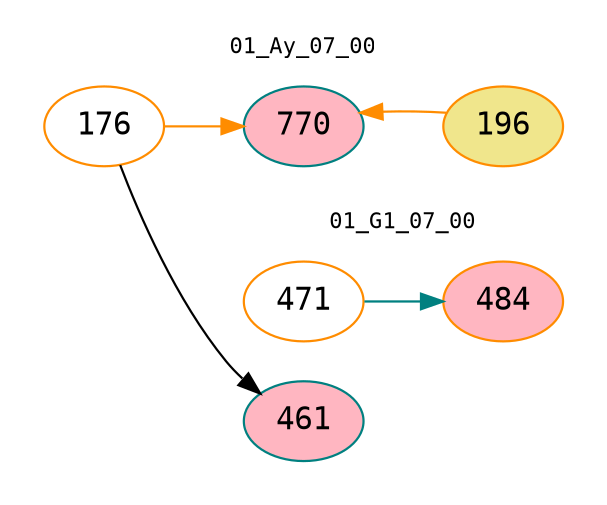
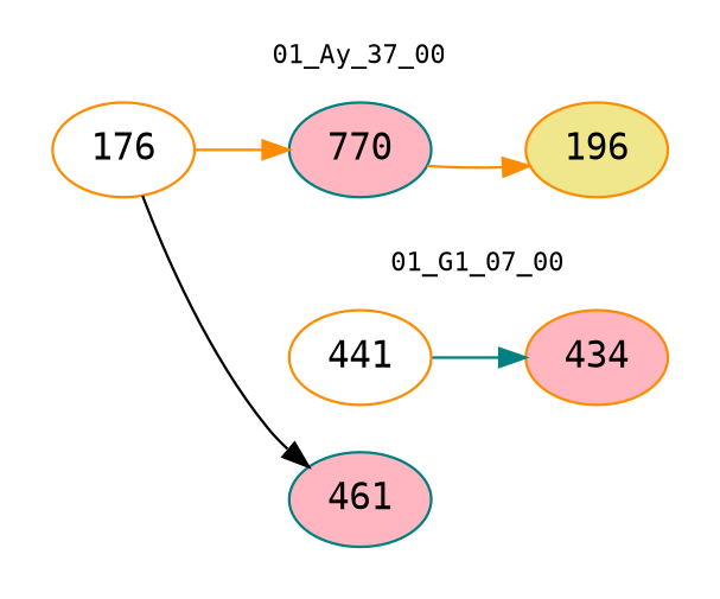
  digraph {
    fontname="DejaVu Sans Mono"
    rankdir=LR
    node [color=darkorange fillcolor=lightpink fontname="DejaVu Sans Mono" style=filled]
    edge [color=darkorange fontname="DejaVu Sans Mono"]
    n1 [fillcolor=white label=176]
    n2 [color=teal label=770]
    n3 [fillcolor=khaki label=196]
-   n4 [fillcolor=white label=471]
-   n5 [label=484]
+   n4 [fillcolor=white label=441]
+   n5 [label=434]
    n6 [color=teal label=461]
    subgraph cluster_1 {
      color=white
      fontsize=10
-     label="01_Ay_07_00"
+     label="01_Ay_37_00"
      n1
      n2
      n3
    }
    subgraph cluster_2 {
      color=white
      fontsize=10
      label="01_G1_07_00"
      n4
      n5
      n6
    }
    n1 -> n2
    n1 -> n6 [color=black]
-   n3 -> n2
+   n2 -> n3
    n4 -> n5 [color=teal]
  }
